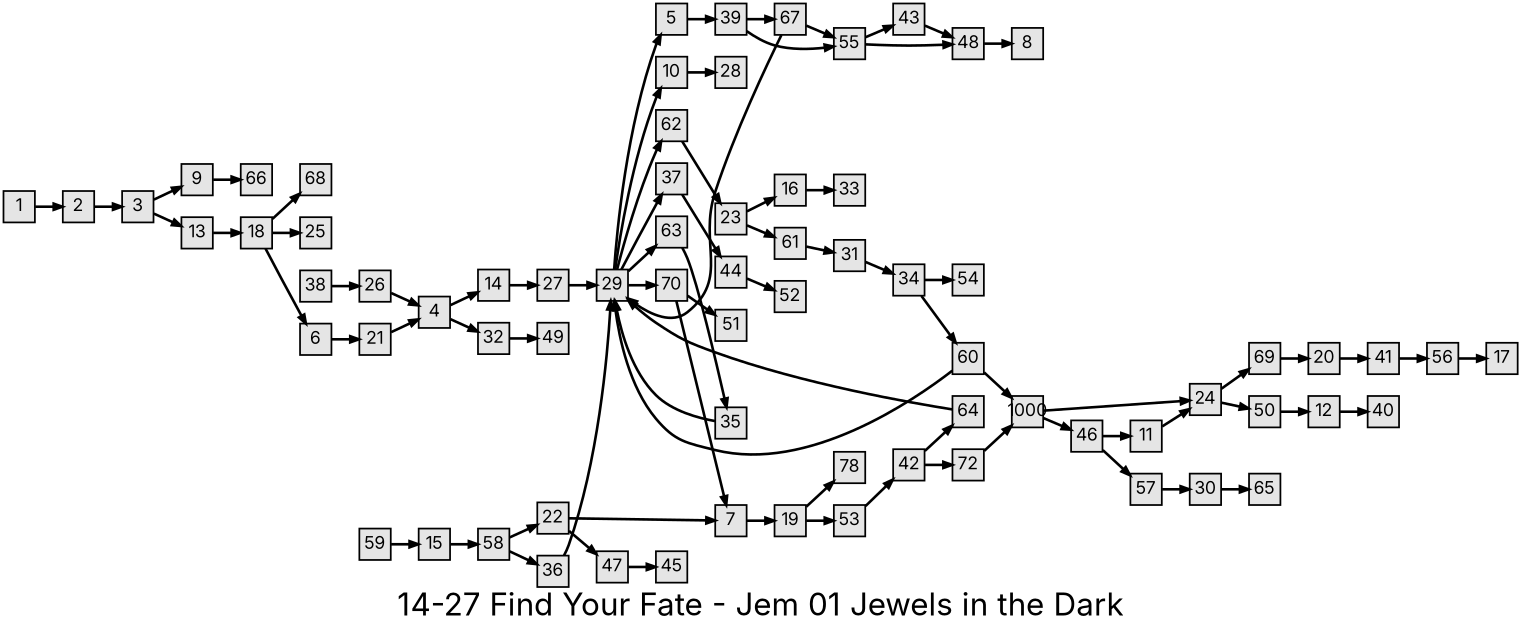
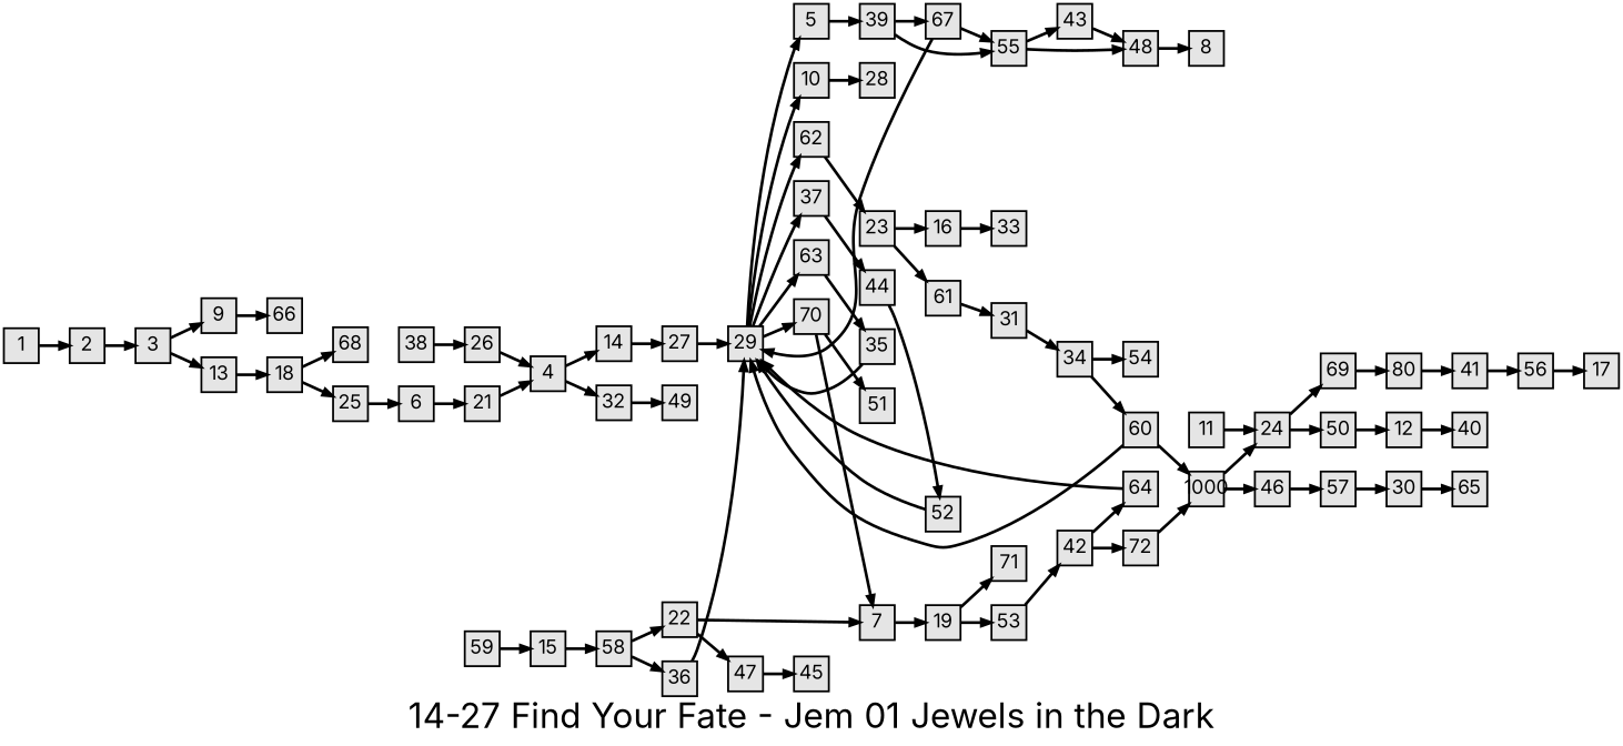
  digraph {
    fontname=Inter
    fontsize=36
    label="14-27 Find Your Fate - Jem 01 Jewels in the Dark"
    nodesep=0.35
    ordering=out
    rankdir=LR
    ranksep=0.45
    node [fillcolor=grey90 fixedsize=true fontname=Inter fontsize=20 labelfloat=true margin="0,0" penwidth=2 regular=true shape=rect style=filled]
    edge [fontname=Inter fontsize=12 labelfloat=true penwidth=3]
    1
    2
    3
    9
    13
    66
    18
    68
    25
    4
    14
    32
    27
    49
    29
    5
    39
    67
    55
    43
    48
    6
    21
    38
    26
    7
    19
    53
-   71 [label=78]
+   71
    42
    10
    28
    11
    24
    69
    50
-   20
+   20 [label=80]
    12
    40
    62
    37
    63
    70
    15
    58
    22
    36
    47
    16
    33
    64
    72
    41
    56
    17
    45
    23
    61
    31
    34
    44
    35
    51
    52
    30
    65
    54
    60
    1000
    46
    8
    59
    57
    1 -> 2
    2 -> 3
    3 -> 9
    3 -> 13
    9 -> 66
    13 -> 18
    18 -> 68
    18 -> 25
-   18 -> 6
+   25 -> 6
    4 -> 14
    4 -> 32
    14 -> 27
    32 -> 49
    27 -> 29
    29 -> 5
    29 -> 10
    29 -> 62
    29 -> 37
    29 -> 63
    29 -> 70
    5 -> 39
    39 -> 67
    39 -> 55
    67 -> 29
    67 -> 55
    55 -> 43
    55 -> 48
    43 -> 48
    48 -> 8
    6 -> 21
    21 -> 4
    38 -> 26
    26 -> 4
    7 -> 19
    19 -> 53
    19 -> 71
    53 -> 42
    42 -> 64
    42 -> 72
    10 -> 28
    11 -> 24
    24 -> 69
    24 -> 50
    69 -> 20
    50 -> 12
    20 -> 41
    12 -> 40
    62 -> 23
    37 -> 44
    63 -> 35
    70 -> 7
    70 -> 51
    15 -> 58
    58 -> 22
    58 -> 36
    22 -> 7
    22 -> 47
    36 -> 29
    47 -> 45
    16 -> 33
    64 -> 29
    72 -> 1000
    41 -> 56
    56 -> 17
    23 -> 16
    23 -> 61
    61 -> 31
    31 -> 34
    34 -> 54
    34 -> 60
    44 -> 52
    35 -> 29
+   52 -> 29
    30 -> 65
    60 -> 29
    60 -> 1000
    1000 -> 24
    1000 -> 46
-   46 -> 11
    46 -> 57
    59 -> 15
    57 -> 30
  }
